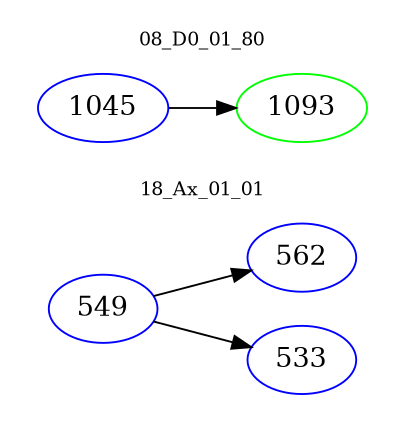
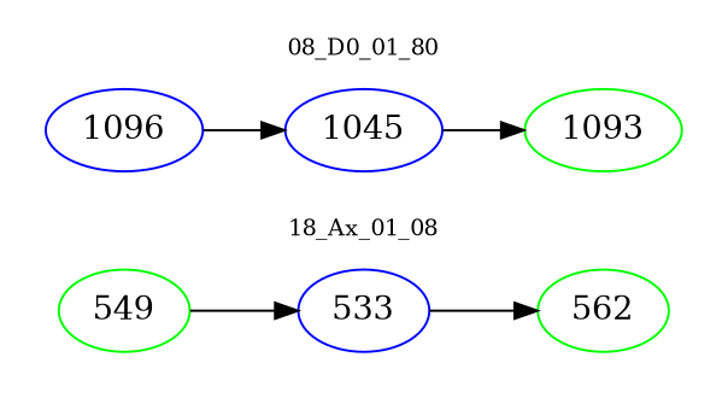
  digraph {
    rankdir=LR
    node [color=blue]
    edge [color=black]
-   n1 [label=549]
+   n1 [color=green label=549]
    n2 [label=533]
-   n3 [label=562]
+   n3 [color=green label=562]
+   n4 [label=1096]
    n5 [label=1045]
    n6 [color=green label=1093]
    subgraph cluster_1 {
      color=white
      fontsize=10
-     label="18_Ax_01_01"
+     label="18_Ax_01_08"
      n1
      n2
      n3
    }
    subgraph cluster_2 {
      color=white
      fontsize=10
      label="08_D0_01_80"
+     n4
      n5
      n6
    }
    n1 -> n2
-   n1 -> n3
+   n2 -> n3
+   n4 -> n5
    n5 -> n6
  }
